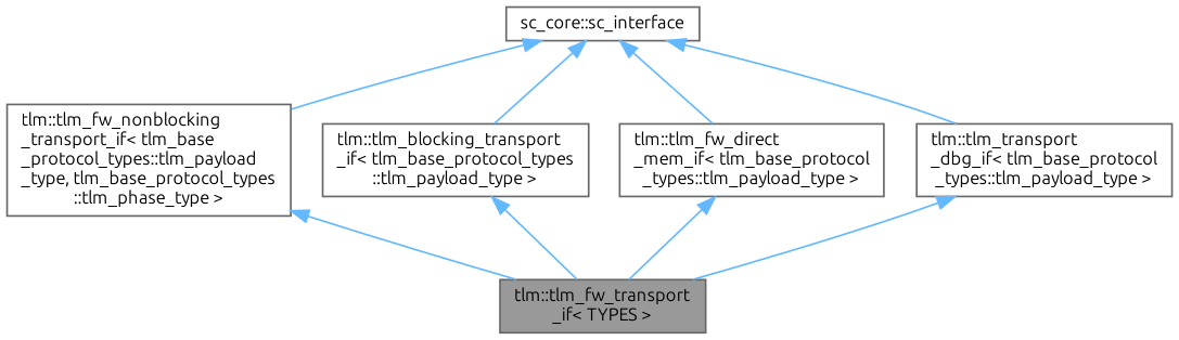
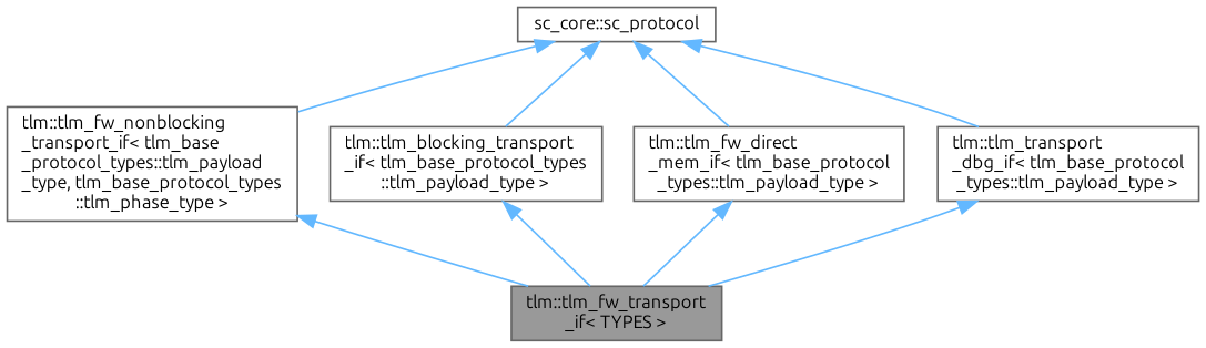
  digraph {
    rankdir=TB
    fontname=Ubuntu
    node [color=gray40 fillcolor=white fontname=Ubuntu fontsize=10 shape=box style=filled]
    edge [color=steelblue1 dir=back fontname=Ubuntu fontsize=10 labelfontname=FreeSans labelfontsize=10 style=solid]
    n1 [fillcolor=grey60 fontcolor=black height=0.2 label="tlm::tlm_fw_transport\l_if\< TYPES \>" width=0.4]
    n2 [height=0.2 label="tlm::tlm_fw_nonblocking\l_transport_if\< tlm_base\l_protocol_types::tlm_payload\l_type, tlm_base_protocol_types\l::tlm_phase_type \>" width=0.4]
-   n3 [height=0.2 label="sc_core::sc_interface" width=0.4]
+   n3 [height=0.2 label="sc_core::sc_protocol" width=0.4]
    n4 [height=0.2 label="tlm::tlm_blocking_transport\l_if\< tlm_base_protocol_types\l::tlm_payload_type \>" width=0.4]
    n5 [height=0.2 label="tlm::tlm_fw_direct\l_mem_if\< tlm_base_protocol\l_types::tlm_payload_type \>" width=0.4]
    n6 [height=0.2 label="tlm::tlm_transport\l_dbg_if\< tlm_base_protocol\l_types::tlm_payload_type \>" width=0.4]
    n2 -> n1
    n3 -> n2
    n3 -> n4
    n3 -> n5
    n3 -> n6
    n4 -> n1
    n5 -> n1
    n6 -> n1
  }
